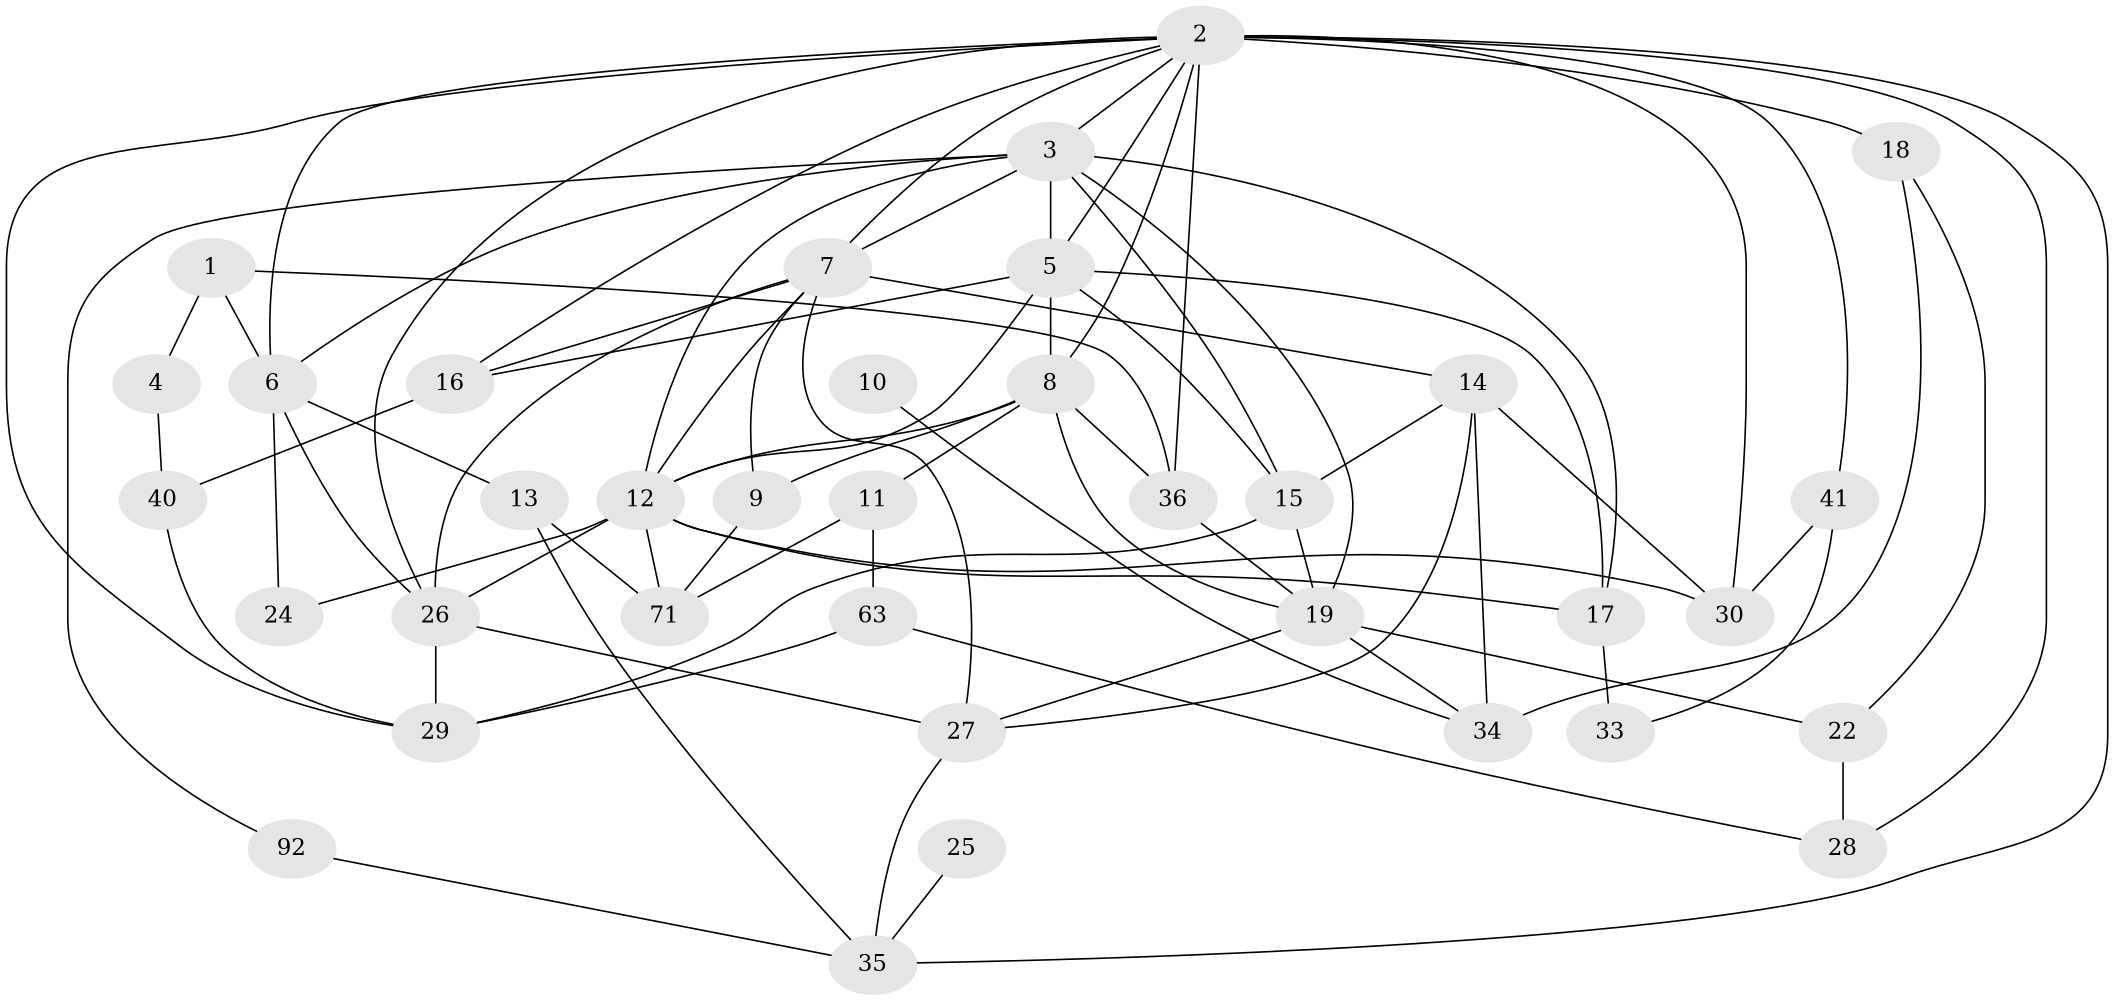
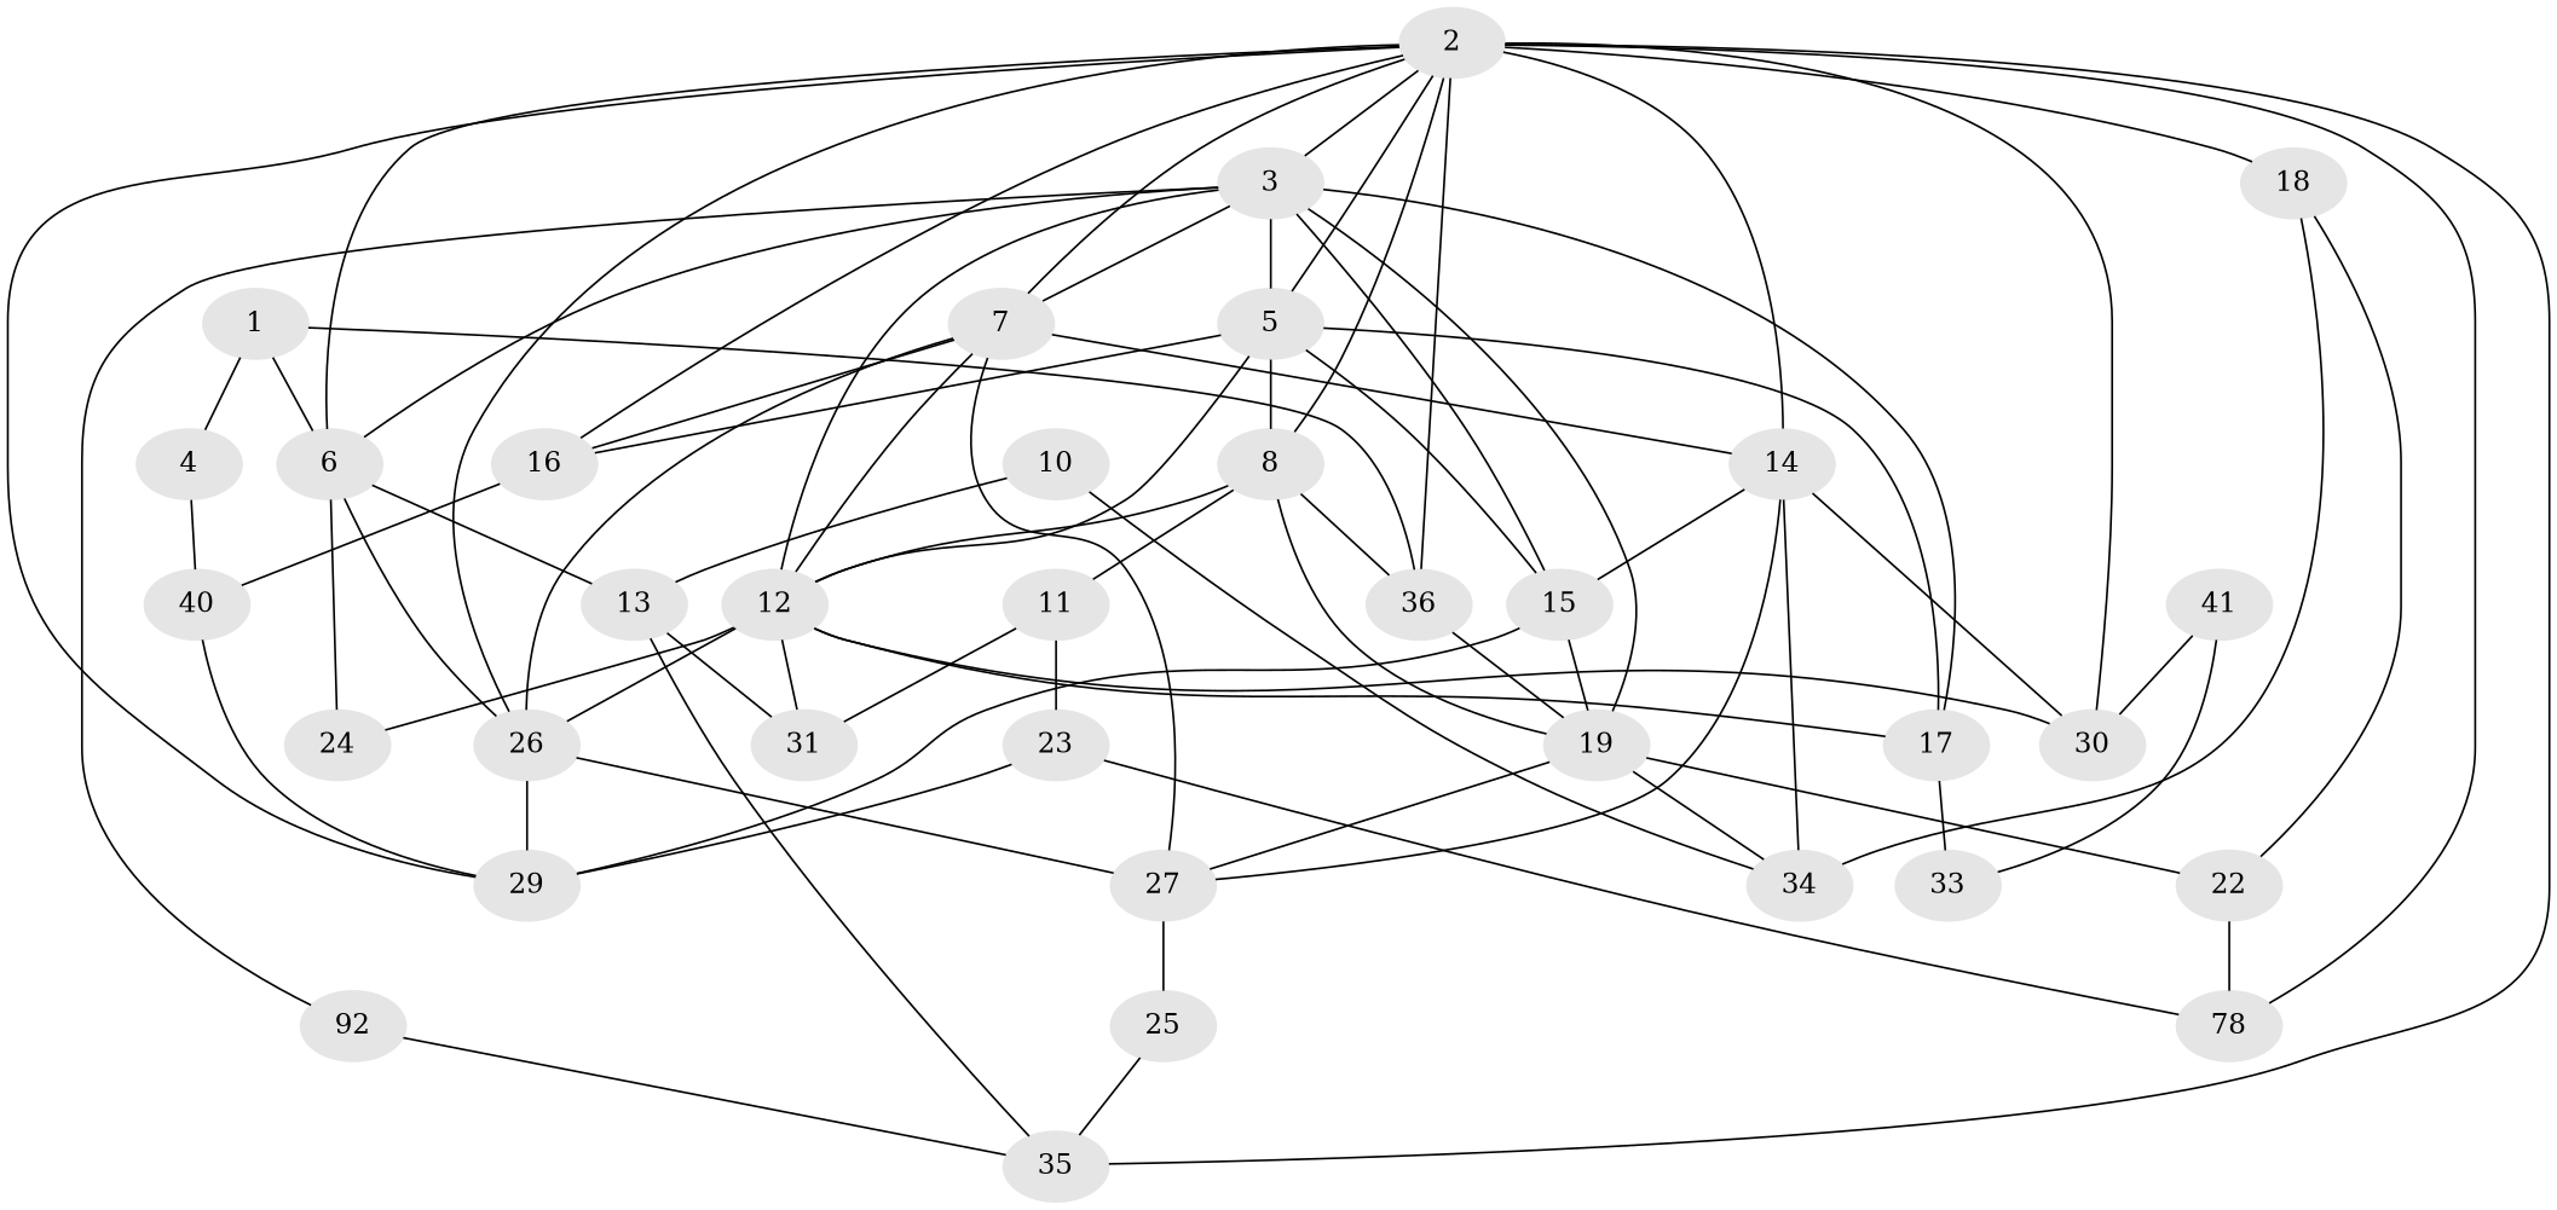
  graph {
    node [color=gray90 style=filled]
    edge [weight=1.0]
    1
    4
    6
    36
    n5 [label=40]
    26
    13
    24
    19
    2
    3
    5
    7
    8
    14
    16
    18
-   28
+   28 [label=78]
    29
    30
    35
    12
    15
    n24 [label=92]
    17
-   9
    27
    11
    34
    22
-   31 [label=71]
+   31
    33
-   23 [label=63]
+   23
    10
    n35 [label=41]
    25
    1 -- 4
    1 -- 6 [weight=2.0]
    1 -- 36
    4 -- n5
    6 -- 26
    6 -- 13
    6 -- 24 [weight=2.0]
    36 -- 19
    n5 -- 29
    26 -- 29
    26 -- 27
    13 -- 35
    13 -- 31
    19 -- 27
    19 -- 34
    19 -- 22
    2 -- 6 [weight=2.0]
    2 -- 36 [weight=2.0]
    2 -- 26
    2 -- 3 [weight=2.0]
    2 -- 5
    2 -- 7 [weight=2.0]
    2 -- 8 [weight=3.0]
-   2 -- n35
+   2 -- 14
    2 -- 16
    2 -- 18 [weight=3.0]
    2 -- 28
    2 -- 29
    2 -- 30
    2 -- 35
    3 -- 6
    3 -- 19 [weight=2.0]
    3 -- 5 [weight=3.0]
    3 -- 7
    3 -- 12
    3 -- 15
    3 -- n24
    3 -- 17
    5 -- 8 [weight=2.0]
    5 -- 16
    5 -- 12 [weight=2.0]
    5 -- 15 [weight=2.0]
    5 -- 17
    7 -- 26
    7 -- 14 [weight=2.0]
    7 -- 16
    7 -- 12
-   7 -- 9
    7 -- 27
    8 -- 36
    8 -- 19
    8 -- 12
-   8 -- 9
    8 -- 11
    14 -- 30
    14 -- 15
    14 -- 27
    14 -- 34
    16 -- n5
    18 -- 34
    18 -- 22
    12 -- 26
    12 -- 24
    12 -- 30
    12 -- 17
    12 -- 31
    15 -- 19
    15 -- 29
    n24 -- 35
    17 -- 33
-   9 -- 31
-   27 -- 35
+   27 -- 25
    11 -- 31
    11 -- 23
    22 -- 28
    23 -- 28
    23 -- 29
+   10 -- 13
    10 -- 34
    n35 -- 30
    n35 -- 33
    25 -- 35
  }
